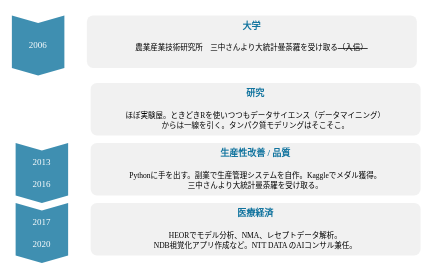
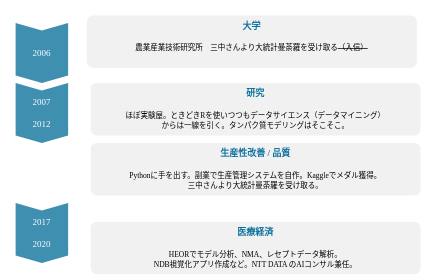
  <mxCell id="0" />
  <mxCell id="1" parent="0" />
- <mxCell id="2" value="&lt;p&gt;&lt;font data-font-src=&quot;https://fonts.googleapis.com/css?family=Montserrat&quot;&gt;2006&lt;/font&gt;&lt;/p&gt;" style="shape=step;perimeter=stepPerimeter;whiteSpace=wrap;html=1;fixedSize=1;size=10;direction=south;fillColor=#10739E;strokeColor=none;rounded=0;fontColor=#FFFFFF;fontFamily=Montserrat;fontSource=https%3A%2F%2Ffonts.googleapis.com%2Fcss%3Ffamily%3DMontserrat;opacity=80;" parent="1" vertex="1"><mxGeometry x="15" y="20" width="70" height="80" as="geometry" /></mxCell>
+ <mxCell id="2" value="&lt;p&gt;&lt;font data-font-src=&quot;https://fonts.googleapis.com/css?family=Montserrat&quot;&gt;2006&lt;/font&gt;&lt;/p&gt;" style="shape=step;perimeter=stepPerimeter;whiteSpace=wrap;html=1;fixedSize=1;size=10;direction=south;fillColor=#10739E;strokeColor=none;rounded=0;fontColor=#FFFFFF;fontFamily=Montserrat;fontSource=https%3A%2F%2Ffonts.googleapis.com%2Fcss%3Ffamily%3DMontserrat;opacity=80;" parent="1" vertex="1"><mxGeometry x="20" y="30" width="70" height="80" as="geometry" /></mxCell>
  <mxCell id="3" value="&lt;font style=&quot;font-size: 12px&quot;&gt;&lt;font style=&quot;font-size: 12px&quot; color=&quot;#10739E&quot;&gt;&lt;b&gt;大学&lt;/b&gt;&lt;/font&gt;&lt;br&gt;&lt;br&gt;&lt;font size=&quot;1&quot;&gt;農業産業技術研究所　三中さんより大統計曼荼羅を受け取る&lt;strike&gt;（入信）&lt;/strike&gt;&lt;br&gt;&lt;/font&gt;&lt;/font&gt;" style="rounded=1;strokeColor=none;fillColor=#DDDDDD;align=center;arcSize=12;verticalAlign=top;whiteSpace=wrap;html=1;fontSize=12;opacity=40;fontFamily=Montserrat;fontSource=https%3A%2F%2Ffonts.googleapis.com%2Fcss%3Ffamily%3DMontserrat;" parent="1" vertex="1"><mxGeometry x="115" y="20" width="440" height="70" as="geometry" /></mxCell>
+ <mxCell id="4" value="&lt;div&gt;2007&lt;/div&gt;&lt;div&gt;&lt;br&gt;&lt;/div&gt;&lt;div&gt;2012&lt;br&gt;&lt;/div&gt;" style="shape=step;perimeter=stepPerimeter;whiteSpace=wrap;html=1;fixedSize=1;size=10;direction=south;fillColor=#10739E;strokeColor=none;rounded=0;fontColor=#FFFFFF;fontFamily=Montserrat;fontSource=https%3A%2F%2Ffonts.googleapis.com%2Fcss%3Ffamily%3DMontserrat;opacity=80;" parent="1" vertex="1"><mxGeometry x="20" y="110" width="70" height="80" as="geometry" /></mxCell>
  <mxCell id="5" value="&lt;font style=&quot;font-size: 12px&quot;&gt;&lt;font style=&quot;font-size: 12px&quot; color=&quot;#10739E&quot;&gt;&lt;b&gt;研究&lt;/b&gt;&lt;/font&gt;&lt;br&gt;&lt;br&gt;&lt;/font&gt;&lt;div&gt;&lt;font style=&quot;font-size: 10px&quot;&gt;&lt;font size=&quot;1&quot;&gt;ほぼ実験屋。ときどきRを使いつつもデータサイエンス（データマイニング）&lt;/font&gt;&lt;/font&gt;&lt;/div&gt;&lt;div&gt;&lt;font style=&quot;font-size: 10px&quot;&gt;&lt;font size=&quot;1&quot;&gt;からは一線を引く。タンパク質モデリングはそこそこ。&lt;br&gt;&lt;/font&gt;&lt;/font&gt;&lt;/div&gt;" style="rounded=1;strokeColor=none;fillColor=#DDDDDD;align=center;arcSize=12;verticalAlign=top;whiteSpace=wrap;html=1;fontSize=12;opacity=40;fontFamily=Montserrat;fontSource=https%3A%2F%2Ffonts.googleapis.com%2Fcss%3Ffamily%3DMontserrat;" parent="1" vertex="1"><mxGeometry x="120" y="110" width="440" height="70" as="geometry" /></mxCell>
- <mxCell id="6" value="&lt;div&gt;2013&lt;/div&gt;&lt;div&gt;&lt;br&gt;&lt;/div&gt;&lt;div&gt;2016&lt;br&gt;&lt;/div&gt;" style="shape=step;perimeter=stepPerimeter;whiteSpace=wrap;html=1;fixedSize=1;size=10;direction=south;fillColor=#10739E;strokeColor=none;rounded=0;fontColor=#FFFFFF;fontFamily=Montserrat;fontSource=https%3A%2F%2Ffonts.googleapis.com%2Fcss%3Ffamily%3DMontserrat;opacity=80;" parent="1" vertex="1"><mxGeometry x="20" y="190" width="70" height="80" as="geometry" /></mxCell>
  <mxCell id="7" value="&lt;font style=&quot;font-size: 12px&quot;&gt;&lt;font style=&quot;font-size: 12px&quot; color=&quot;#10739E&quot;&gt;&lt;b&gt;生産性改善 / 品質&lt;/b&gt;&lt;/font&gt;&lt;br&gt;&lt;br&gt;&lt;/font&gt;&lt;div&gt;&lt;font style=&quot;font-size: 10px&quot;&gt;&lt;font size=&quot;1&quot;&gt;Pythonに手を出す。副業で生産管理システムを自作。Kaggleでメダル獲得。&lt;/font&gt;&lt;/font&gt;&lt;/div&gt;&lt;div&gt;&lt;font style=&quot;font-size: 10px&quot;&gt;&lt;font size=&quot;1&quot;&gt;三中さんより大統計曼荼羅を受け取る。&lt;/font&gt;&lt;/font&gt;&lt;/div&gt;" style="rounded=1;strokeColor=none;fillColor=#DDDDDD;align=center;arcSize=12;verticalAlign=top;whiteSpace=wrap;html=1;fontSize=12;opacity=40;fontFamily=Montserrat;fontSource=https%3A%2F%2Ffonts.googleapis.com%2Fcss%3Ffamily%3DMontserrat;" parent="1" vertex="1"><mxGeometry x="120" y="190" width="440" height="70" as="geometry" /></mxCell>
  <mxCell id="8" value="&lt;div&gt;2017&lt;/div&gt;&lt;div&gt;&lt;br&gt;&lt;/div&gt;&lt;div&gt;2020&lt;br&gt;&lt;/div&gt;" style="shape=step;perimeter=stepPerimeter;whiteSpace=wrap;html=1;fixedSize=1;size=10;direction=south;fillColor=#10739E;strokeColor=none;rounded=0;fontColor=#FFFFFF;fontFamily=Montserrat;fontSource=https%3A%2F%2Ffonts.googleapis.com%2Fcss%3Ffamily%3DMontserrat;opacity=80;" parent="1" vertex="1"><mxGeometry x="20" y="270" width="70" height="80" as="geometry" /></mxCell>
- <mxCell id="9" value="&lt;font style=&quot;font-size: 12px&quot;&gt;&lt;font style=&quot;font-size: 12px&quot; color=&quot;#10739E&quot;&gt;&lt;b&gt;医療経済&lt;/b&gt;&lt;/font&gt;&lt;br&gt;&lt;br&gt;&lt;/font&gt;&lt;div&gt;&lt;font style=&quot;font-size: 10px&quot;&gt;&lt;font size=&quot;1&quot;&gt;HEORでモデル分析、NMA、レセプトデータ解析。&lt;/font&gt;&lt;/font&gt;&lt;/div&gt;&lt;div&gt;&lt;font style=&quot;font-size: 10px&quot;&gt;&lt;font size=&quot;1&quot;&gt;NDB視覚化アプリ作成など。&lt;/font&gt;&lt;/font&gt;&lt;font style=&quot;font-size: 10px&quot;&gt;&lt;font size=&quot;1&quot;&gt;NTT DATA のAIコンサル兼任。&lt;/font&gt;&lt;/font&gt;&lt;/div&gt;" style="rounded=1;strokeColor=none;fillColor=#DDDDDD;align=center;arcSize=12;verticalAlign=top;whiteSpace=wrap;html=1;fontSize=12;opacity=40;fontFamily=Montserrat;fontSource=https%3A%2F%2Ffonts.googleapis.com%2Fcss%3Ffamily%3DMontserrat;" parent="1" vertex="1"><mxGeometry x="120" y="270" width="440" height="70" as="geometry" /></mxCell>
+ <mxCell id="9" value="&lt;font style=&quot;font-size: 12px&quot;&gt;&lt;font style=&quot;font-size: 12px&quot; color=&quot;#10739E&quot;&gt;&lt;b&gt;医療経済&lt;/b&gt;&lt;/font&gt;&lt;br&gt;&lt;br&gt;&lt;/font&gt;&lt;div&gt;&lt;font style=&quot;font-size: 10px&quot;&gt;&lt;font size=&quot;1&quot;&gt;HEORでモデル分析、NMA、レセプトデータ解析。&lt;/font&gt;&lt;/font&gt;&lt;/div&gt;&lt;div&gt;&lt;font style=&quot;font-size: 10px&quot;&gt;&lt;font size=&quot;1&quot;&gt;NDB視覚化アプリ作成など。&lt;/font&gt;&lt;/font&gt;&lt;font style=&quot;font-size: 10px&quot;&gt;&lt;font size=&quot;1&quot;&gt;NTT DATA のAIコンサル兼任。&lt;/font&gt;&lt;/font&gt;&lt;/div&gt;" style="rounded=1;strokeColor=none;fillColor=#DDDDDD;align=center;arcSize=12;verticalAlign=top;whiteSpace=wrap;html=1;fontSize=12;opacity=40;fontFamily=Montserrat;fontSource=https%3A%2F%2Ffonts.googleapis.com%2Fcss%3Ffamily%3DMontserrat;" parent="1" vertex="1"><mxGeometry x="120" y="295" width="440" height="70" as="geometry" /></mxCell>
